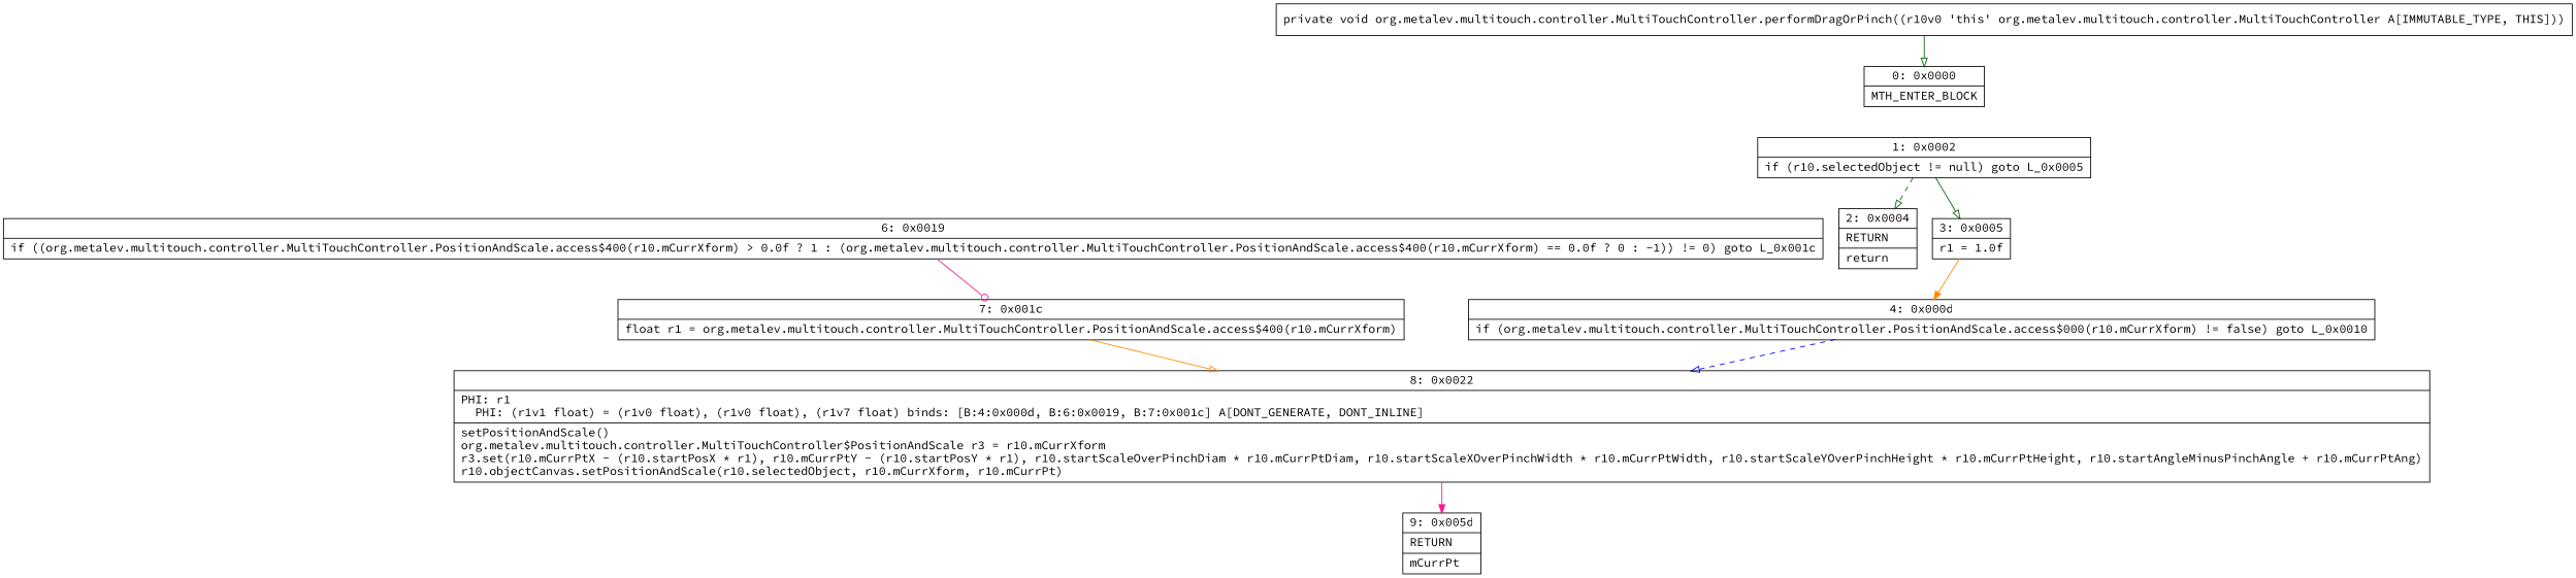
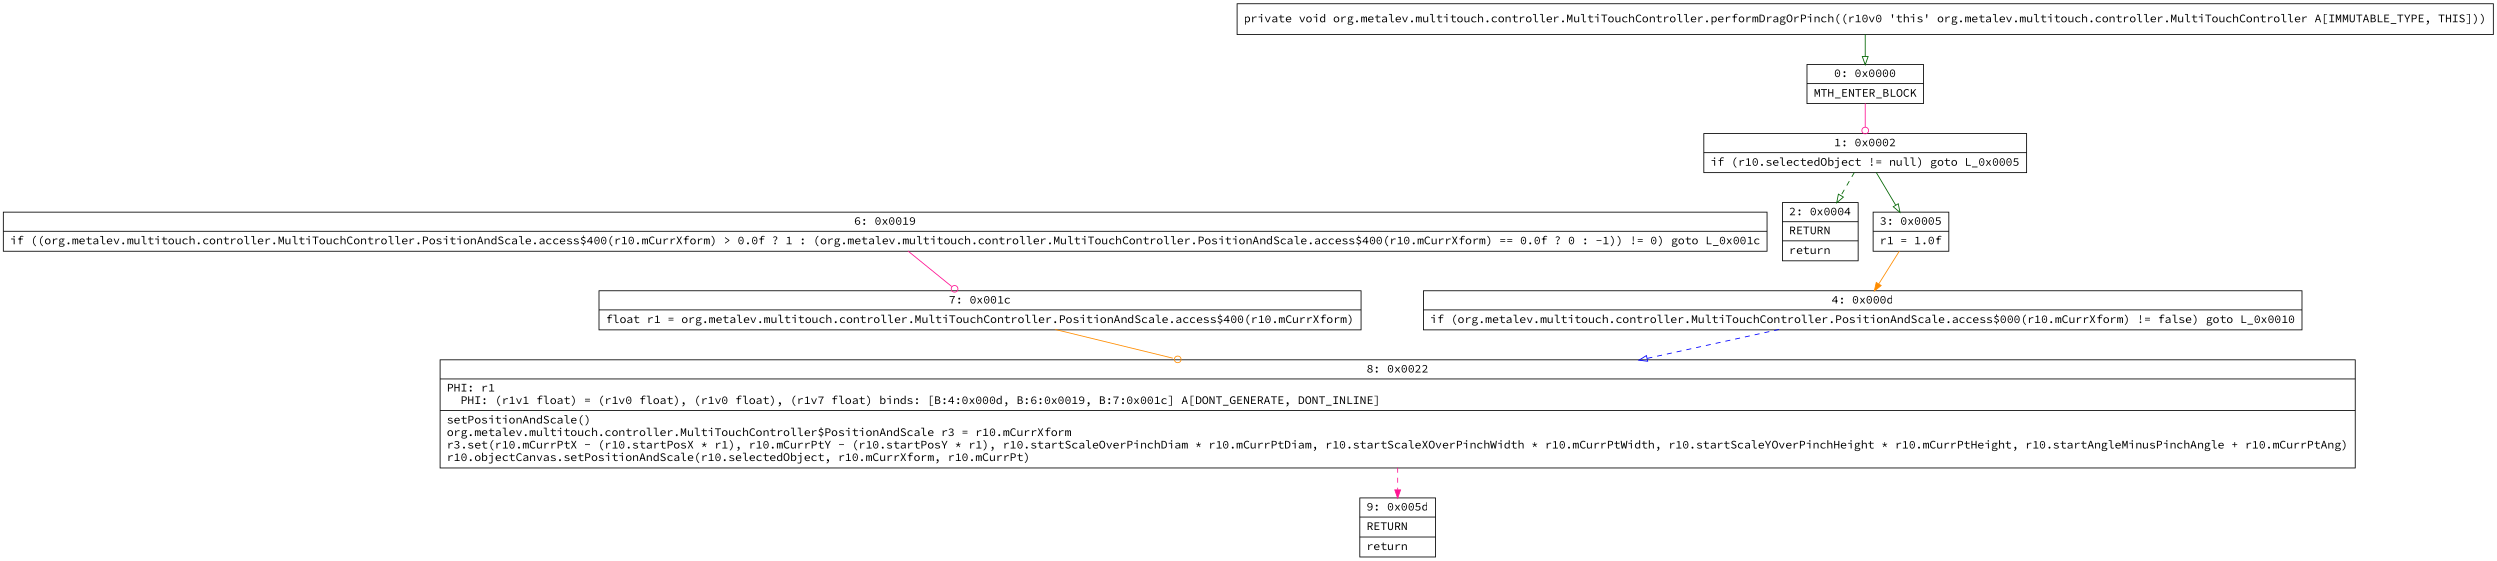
  digraph {
    fontname="Source Code Pro"
    node [fontname="Source Code Pro" shape=record]
    edge [arrowhead=onormal color=deeppink fontname="Source Code Pro"]
    n1 [label="{0\:\ 0x0000|MTH_ENTER_BLOCK\l}"]
    n2 [label="{1\:\ 0x0002|if (r10.selectedObject != null) goto L_0x0005\l}"]
    n3 [label="{2\:\ 0x0004|RETURN\l|return\l}"]
    n4 [label="{3\:\ 0x0005|r1 = 1.0f\l}"]
    n5 [label="{4\:\ 0x000d|if (org.metalev.multitouch.controller.MultiTouchController.PositionAndScale.access$000(r10.mCurrXform) != false) goto L_0x0010\l}"]
    n6 [label="{8\:\ 0x0022|PHI: r1 \l  PHI: (r1v1 float) = (r1v0 float), (r1v0 float), (r1v7 float) binds: [B:4:0x000d, B:6:0x0019, B:7:0x001c] A[DONT_GENERATE, DONT_INLINE]\l|setPositionAndScale()\lorg.metalev.multitouch.controller.MultiTouchController$PositionAndScale r3 = r10.mCurrXform\lr3.set(r10.mCurrPtX \- (r10.startPosX * r1), r10.mCurrPtY \- (r10.startPosY * r1), r10.startScaleOverPinchDiam * r10.mCurrPtDiam, r10.startScaleXOverPinchWidth * r10.mCurrPtWidth, r10.startScaleYOverPinchHeight * r10.mCurrPtHeight, r10.startAngleMinusPinchAngle + r10.mCurrPtAng)\lr10.objectCanvas.setPositionAndScale(r10.selectedObject, r10.mCurrXform, r10.mCurrPt)\l}"]
-   n7 [label="{9\:\ 0x005d|RETURN\l|mCurrPt\l}"]
+   n7 [label="{9\:\ 0x005d|RETURN\l|return\l}"]
    n8 [label="{6\:\ 0x0019|if ((org.metalev.multitouch.controller.MultiTouchController.PositionAndScale.access$400(r10.mCurrXform) \> 0.0f ? 1 : (org.metalev.multitouch.controller.MultiTouchController.PositionAndScale.access$400(r10.mCurrXform) == 0.0f ? 0 : \-1)) != 0) goto L_0x001c\l}"]
    n9 [label="{7\:\ 0x001c|float r1 = org.metalev.multitouch.controller.MultiTouchController.PositionAndScale.access$400(r10.mCurrXform)\l}"]
    n10 [label="{private void org.metalev.multitouch.controller.MultiTouchController.performDragOrPinch((r10v0 'this' org.metalev.multitouch.controller.MultiTouchController A[IMMUTABLE_TYPE, THIS])) }"]
+   n1 -> n2 [arrowhead=odot]
    n2 -> n3 [color=darkgreen style=dashed]
    n2 -> n4 [color=darkgreen]
    n4 -> n5 [arrowhead=normal color=darkorange]
    n5 -> n6 [color=blue style=dashed]
-   n6 -> n7 [arrowhead=normal]
+   n6 -> n7 [arrowhead=normal style=dashed]
    n8 -> n9 [arrowhead=odot]
-   n9 -> n6 [color=darkorange]
+   n9 -> n6 [arrowhead=odot color=darkorange]
    n10 -> n1 [color=darkgreen]
  }
